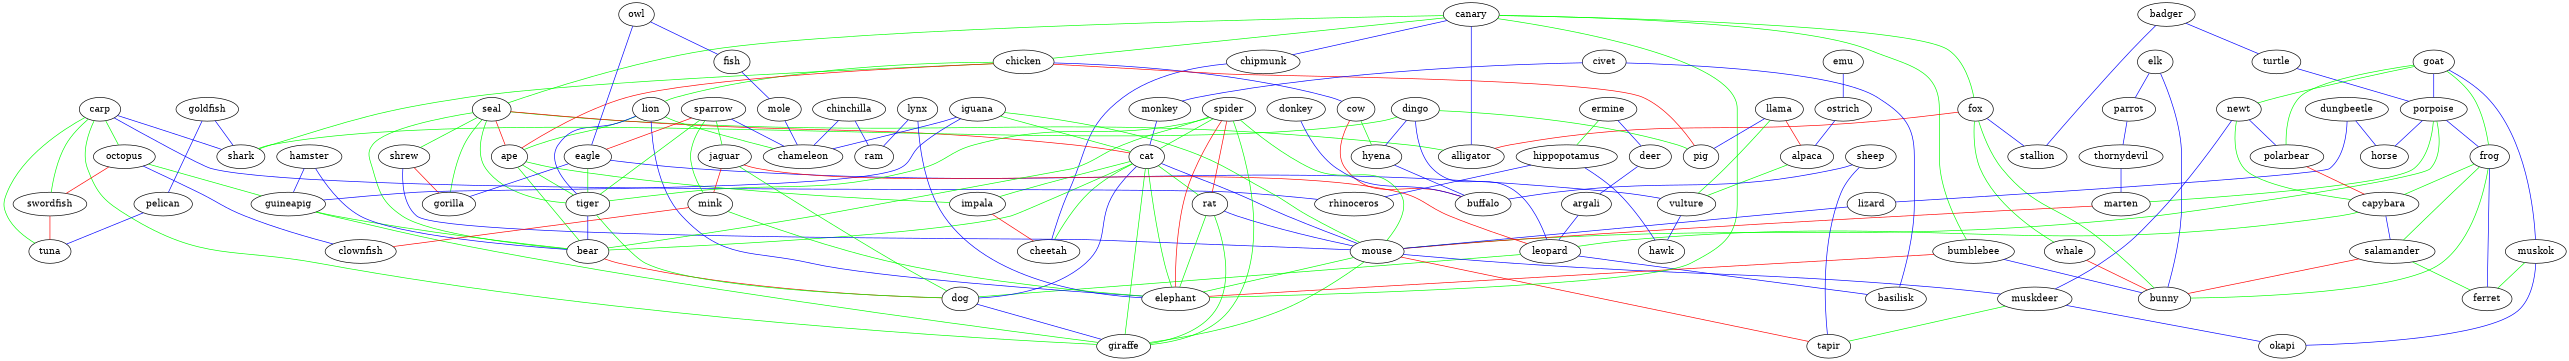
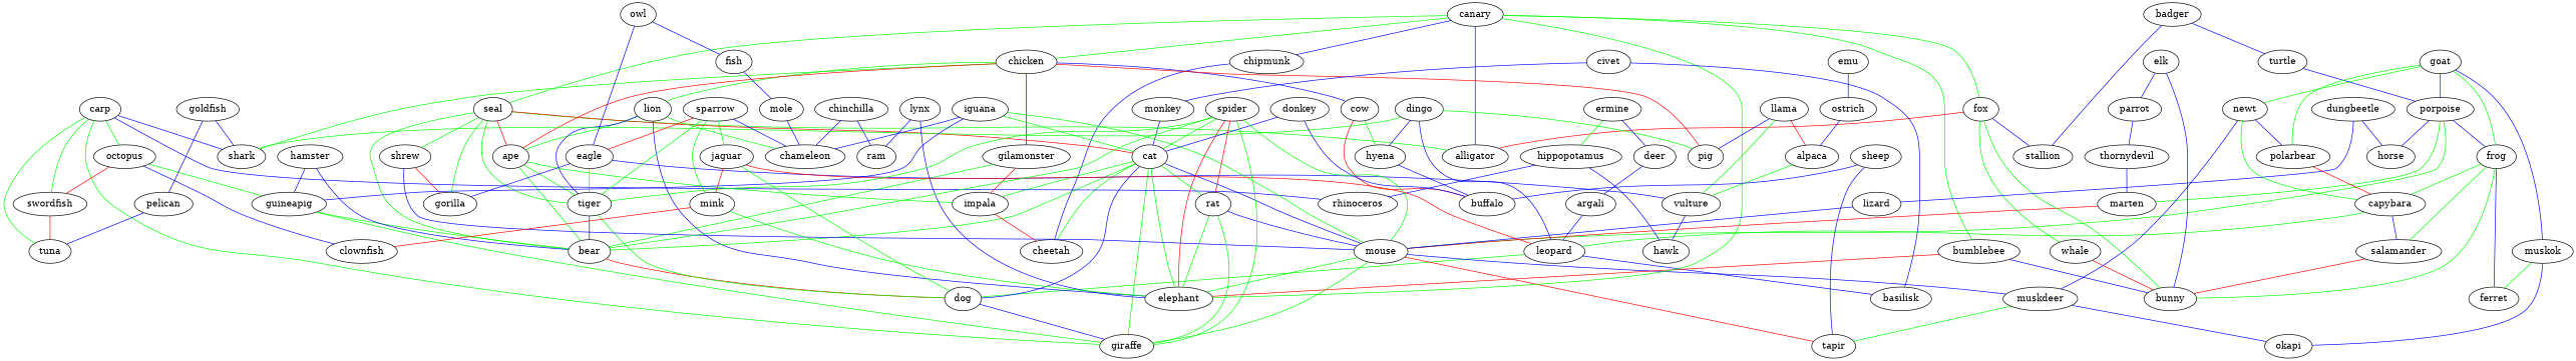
  strict graph {
    edge [color=blue weight=1]
    argali
    leopard
    dog
    basilisk
    giraffe
    badger
    stallion
    turtle
    porpoise
    mouse
    horse
    frog
    marten
    bumblebee
    bunny
    elephant
    canary
    alligator
    chipmunk
    chicken
    fox
    seal
    cheetah
    shark
    cow
+   gilamonster
    lion
    pig
    ape
    whale
    cat
    bear
    gorilla
    tiger
    shrew
    capybara
    salamander
    ferret
    carp
    rhinoceros
    octopus
    tuna
    swordfish
    guineapig
    clownfish
    rat
    impala
    muskdeer
    tapir
    okapi
    hyena
    buffalo
    chameleon
    chinchilla
    ram
    civet
    monkey
    deer
    dingo
    donkey
    dungbeetle
    lizard
    eagle
    vulture
    hawk
    elk
    parrot
    thornydevil
    emu
    ostrich
    alpaca
    ermine
    hippopotamus
    fish
    mole
    goat
    muskok
    newt
    polarbear
    goldfish
    pelican
    hamster
    iguana
    llama
    lynx
    owl
    sheep
    sparrow
    jaguar
    mink
    spider
    argali -- leopard
    leopard -- dog [color=green]
    leopard -- basilisk
    dog -- giraffe
    badger -- stallion
    badger -- turtle
    turtle -- porpoise
    porpoise -- mouse [color=green]
    porpoise -- horse
    porpoise -- frog
    porpoise -- marten [color=green]
    mouse -- giraffe [color=green]
    mouse -- elephant [color=green]
    mouse -- muskdeer
    mouse -- tapir [color=red]
    frog -- bunny [color=green]
    frog -- capybara [color=green]
    frog -- salamander [color=green]
    frog -- ferret
    marten -- mouse [color=red]
    bumblebee -- bunny
    bumblebee -- elephant [color=red]
    canary -- bumblebee [color=green]
    canary -- elephant [color=green]
    canary -- alligator
    canary -- chipmunk
    canary -- chicken [color=green]
    canary -- fox [color=green]
    canary -- seal [color=green]
    chipmunk -- cheetah
    chicken -- shark [color=green]
    chicken -- cow
+   chicken -- gilamonster
    chicken -- lion [color=green]
    chicken -- pig [color=red]
    chicken -- ape [color=red]
    fox -- stallion
    fox -- bunny [color=green]
    fox -- alligator [color=red]
    fox -- whale [color=green]
    seal -- alligator [color=green]
    seal -- ape [color=red]
    seal -- cat [color=red]
    seal -- bear [color=green]
    seal -- gorilla [color=green]
    seal -- tiger [color=green]
    seal -- shrew [color=green]
    cow -- hyena [color=green]
    cow -- buffalo [color=red]
+   gilamonster -- bear [color=green]
+   gilamonster -- impala [color=red]
    lion -- elephant
    lion -- ape [color=green]
    lion -- tiger
    lion -- chameleon [color=green]
    ape -- bear [color=green]
    ape -- tiger [color=green]
    ape -- impala [color=green]
    whale -- bunny [color=red]
    cat -- dog
    cat -- giraffe [color=green]
    cat -- mouse
    cat -- elephant [color=green]
    cat -- cheetah [color=green]
    cat -- bear [color=green]
    cat -- rat [color=green]
    cat -- impala [color=green]
    bear -- dog [color=red]
    tiger -- dog [color=green]
    tiger -- bear
    shrew -- mouse
    shrew -- gorilla [color=red]
    capybara -- leopard [color=green]
    capybara -- salamander
    salamander -- bunny [color=red]
-   salamander -- ferret [color=green]
    carp -- giraffe [color=green]
    carp -- shark
    carp -- rhinoceros
    carp -- octopus [color=green]
    carp -- tuna [color=green]
    carp -- swordfish [color=green]
    octopus -- swordfish [color=red]
    octopus -- guineapig [color=green]
    octopus -- clownfish
    swordfish -- tuna [color=red]
    guineapig -- giraffe [color=green]
    guineapig -- bear [color=green]
    rat -- giraffe [color=green]
    rat -- mouse
    rat -- elephant [color=green]
    impala -- cheetah [color=red]
    muskdeer -- tapir [color=green]
    muskdeer -- okapi
    hyena -- buffalo
    chinchilla -- chameleon
    chinchilla -- ram
    civet -- basilisk
    civet -- monkey
    monkey -- cat
    deer -- argali
    dingo -- leopard
    dingo -- shark [color=green]
    dingo -- pig [color=green]
    dingo -- hyena
+   donkey -- cat
    donkey -- buffalo
    dungbeetle -- horse
    dungbeetle -- lizard
    lizard -- mouse
    eagle -- gorilla
    eagle -- tiger [color=green]
    eagle -- vulture
    vulture -- hawk
    elk -- bunny
    elk -- parrot
    parrot -- thornydevil
    thornydevil -- marten
    emu -- ostrich
    ostrich -- alpaca
    alpaca -- vulture [color=green]
    ermine -- deer
    ermine -- hippopotamus [color=green]
    hippopotamus -- rhinoceros
    hippopotamus -- hawk
    fish -- mole
    mole -- chameleon
    goat -- porpoise
    goat -- frog [color=green]
    goat -- muskok
    goat -- newt [color=green]
    goat -- polarbear [color=green]
    muskok -- ferret [color=green]
    muskok -- okapi
    newt -- capybara [color=green]
    newt -- muskdeer
    newt -- polarbear
    polarbear -- capybara [color=red]
    goldfish -- shark
    goldfish -- pelican
    pelican -- tuna
    hamster -- bear
    hamster -- guineapig
    iguana -- mouse [color=green]
    iguana -- cat [color=green]
    iguana -- guineapig
    iguana -- chameleon
    llama -- pig
    llama -- vulture [color=green]
    llama -- alpaca [color=red]
    lynx -- elephant
    lynx -- ram
    owl -- eagle
    owl -- fish
    sheep -- tapir
    sheep -- buffalo
    sparrow -- tiger [color=green]
    sparrow -- chameleon
    sparrow -- eagle [color=red]
    sparrow -- jaguar [color=green]
    sparrow -- mink [color=green]
    jaguar -- leopard [color=red]
    jaguar -- dog [color=green]
    jaguar -- mink [color=red]
    mink -- elephant [color=green]
    mink -- clownfish [color=red]
    spider -- giraffe [color=green]
    spider -- mouse [color=green]
    spider -- elephant [color=red]
    spider -- cat [color=green]
    spider -- bear [color=green]
    spider -- tiger [color=green]
    spider -- rat [color=red]
  }
